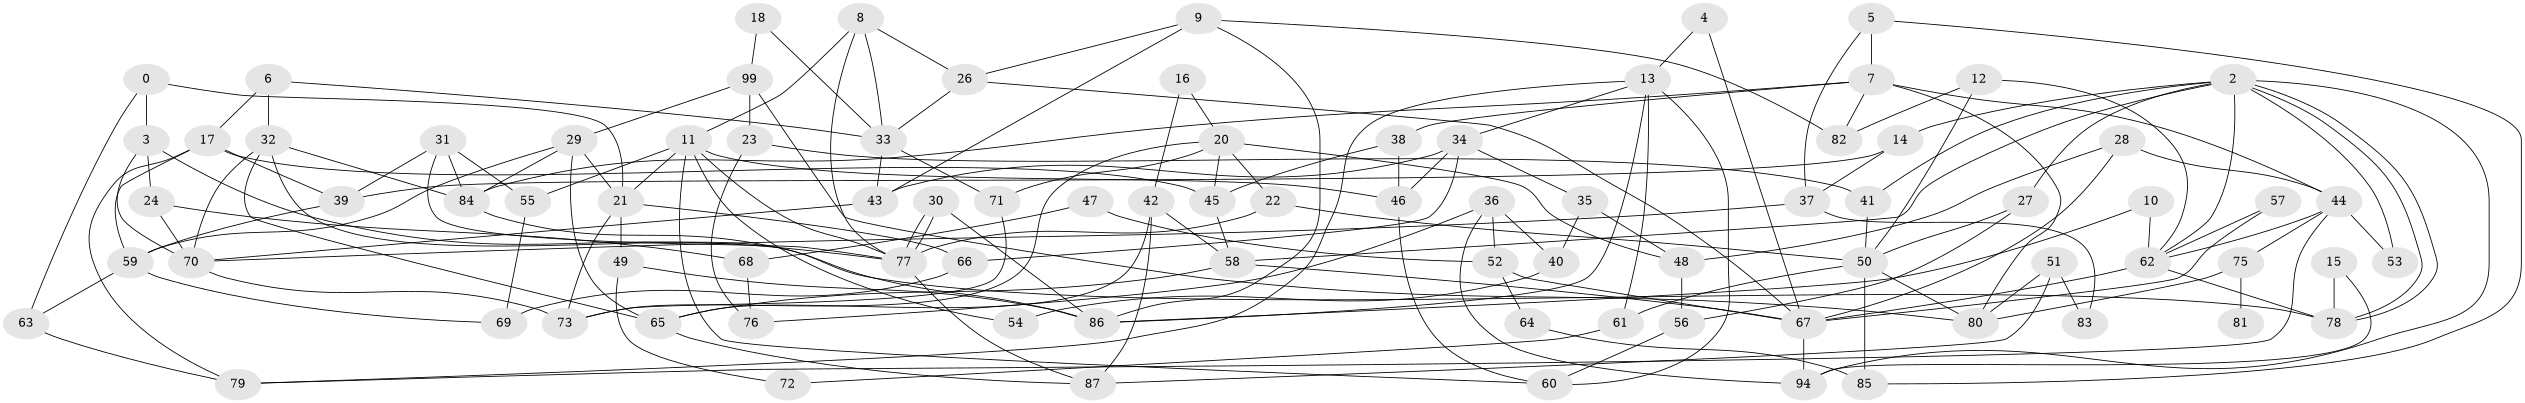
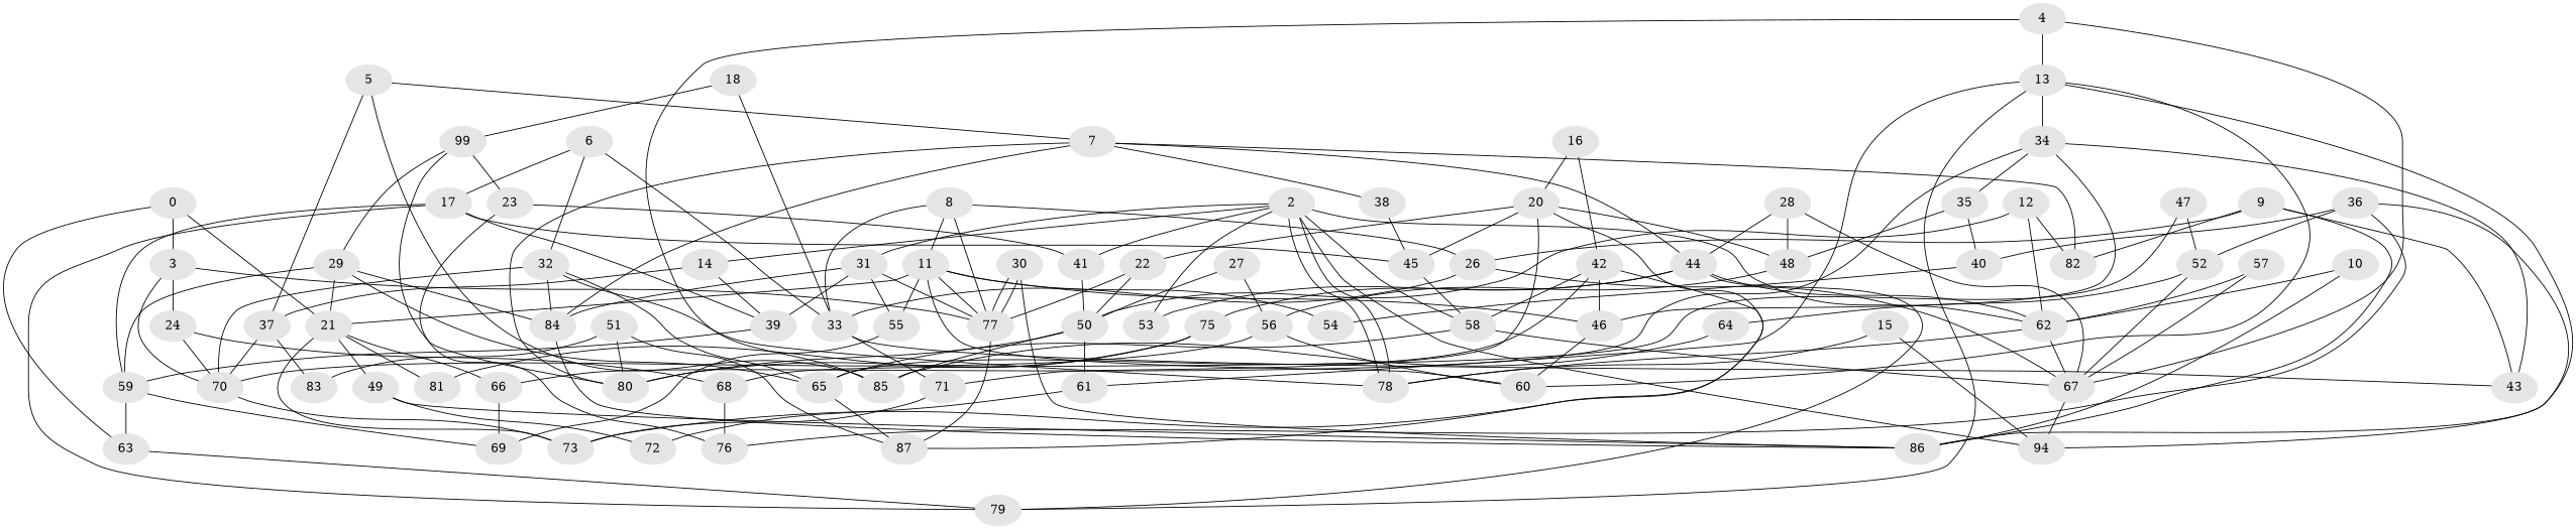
  graph {
    node [color=gray90 style=filled]
    n1 [label=0]
    3
    21
    63
    24
    70
    77
    73
    49
    66
    81
    79
    2
    14
    31
    41
    53
    58
    62
    n20 [label=94]
    78
    37
    39
    84
    55
    50
    67
    65
    68
    87
    4
    13
    85
    86
    60
    34
    61
    5
    7
    38
    44
    80
    82
    83
    6
    17
    32
    33
    45
    59
    43
    71
    46
    75
    8
    11
    26
    54
    9
    10
    69
    12
    35
    72
    15
    16
    20
    42
    22
    48
    18
    n72 [label=99]
    23
    29
    76
    56
    47
    52
    27
    28
    30
    40
    36
    64
    51
    57
    n1 -- 3
    n1 -- 21
    n1 -- 63
    3 -- 24
    3 -- 70
    3 -- 77
    21 -- 73
    21 -- 49
    21 -- 66
+   21 -- 81
    63 -- 79
    24 -- 70
    24 -- 68
    70 -- 73
    77 -- 87
    49 -- 86
    49 -- 72
    66 -- 69
    2 -- 14
-   2 -- 27
+   2 -- 31
    2 -- 41
    2 -- 53
    2 -- 58
    2 -- 62
    2 -- n20
    2 -- 78
    2 -- 78
    14 -- 37
    14 -- 39
    31 -- 77
    31 -- 39
    31 -- 84
    31 -- 55
    41 -- 50
    58 -- 67
    58 -- 65
    62 -- 78
    62 -- 67
    37 -- 70
    37 -- 83
    39 -- 59
    84 -- 86
    55 -- 69
    50 -- 85
    50 -- 61
    50 -- 80
    67 -- n20
    65 -- 87
    68 -- 76
    4 -- 67
    4 -- 13
+   4 -- 85
    13 -- 79
    13 -- 86
    13 -- 60
    13 -- 34
    13 -- 61
    34 -- 66
    34 -- 43
    34 -- 46
    34 -- 35
    61 -- 72
    5 -- 37
    5 -- 85
    5 -- 7
    7 -- 84
    7 -- 38
    7 -- 44
    7 -- 80
    7 -- 82
    38 -- 45
-   38 -- 46
+   42 -- 46
    44 -- 79
    44 -- 53
    44 -- 62
    44 -- 75
    6 -- 17
    6 -- 32
    6 -- 33
    17 -- 79
    17 -- 39
    17 -- 45
    17 -- 59
    32 -- 70
    32 -- 78
    32 -- 84
    32 -- 65
    33 -- 43
    33 -- 71
    45 -- 58
    59 -- 63
    59 -- 69
    71 -- 73
    46 -- 60
    75 -- 81
    75 -- 80
    8 -- 77
    8 -- 33
    8 -- 11
    8 -- 26
    11 -- 21
    11 -- 77
    11 -- 55
    11 -- 60
    11 -- 46
    11 -- 54
    26 -- 67
    26 -- 33
    9 -- 86
    9 -- 82
    9 -- 43
    9 -- 26
    10 -- 62
    10 -- 86
    12 -- 62
    12 -- 50
    12 -- 82
    35 -- 48
    35 -- 40
    15 -- n20
    15 -- 78
    16 -- 20
    16 -- 42
    20 -- 73
    20 -- 45
    20 -- 71
    20 -- 22
    20 -- 48
    42 -- 58
    42 -- 65
    42 -- 87
    22 -- 77
    22 -- 50
    48 -- 56
    18 -- 33
    18 -- n72
    n72 -- 80
    n72 -- 23
    n72 -- 29
    23 -- 41
    23 -- 76
    29 -- 21
    29 -- 84
    29 -- 65
    29 -- 59
-   43 -- 70
+   56 -- 70
    56 -- 60
    47 -- 68
    47 -- 52
    52 -- 67
    52 -- 64
    27 -- 50
    27 -- 56
    28 -- 67
    28 -- 44
    28 -- 48
    30 -- 77
    30 -- 77
    30 -- 86
    40 -- 54
    36 -- n20
    36 -- 76
    36 -- 52
    36 -- 40
    64 -- 85
    51 -- 87
    51 -- 80
    51 -- 83
    57 -- 62
    57 -- 67
  }
